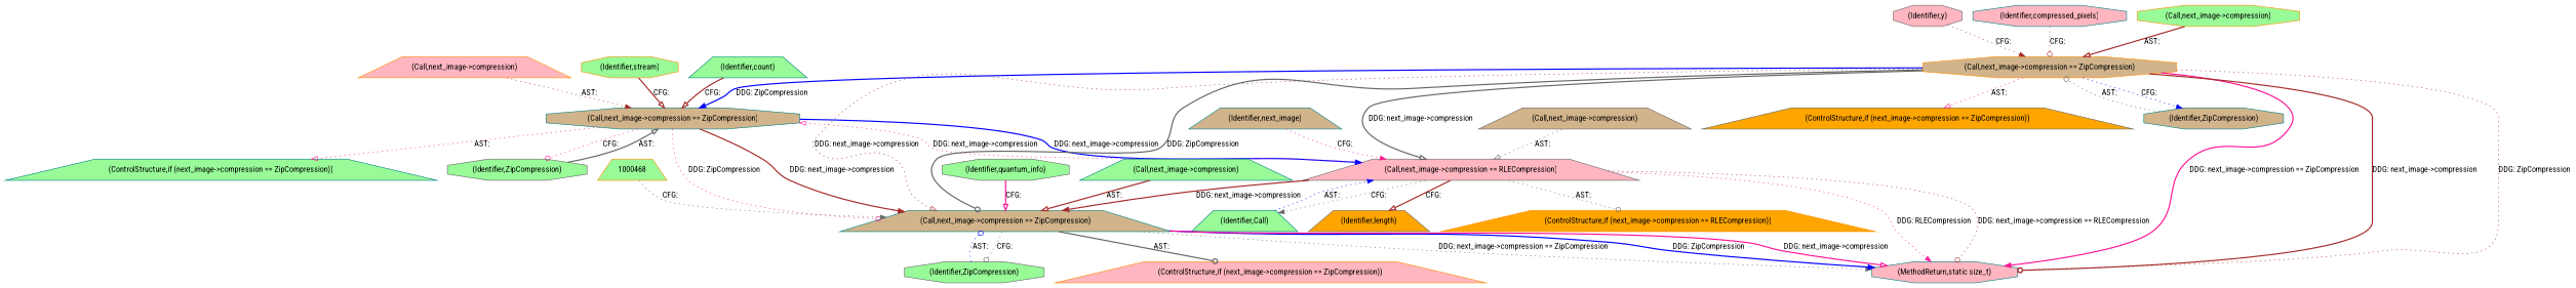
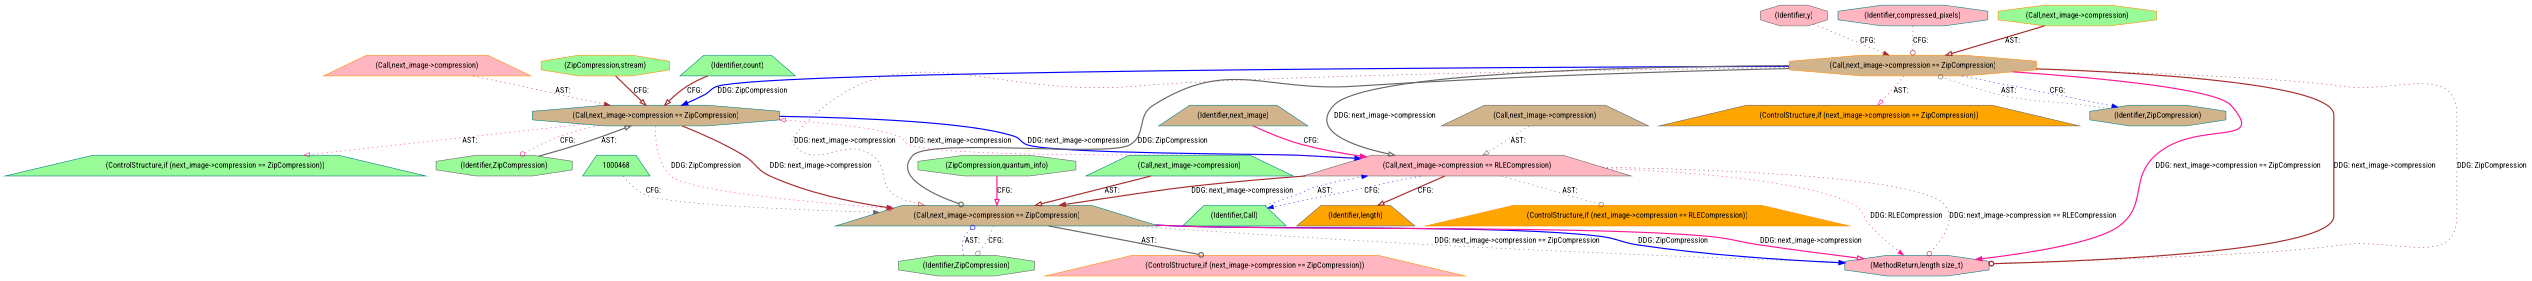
  digraph {
    fontname="Roboto Condensed"
    node [color=teal fillcolor=palegreen fontname="Roboto Condensed" shape=trapezium style=filled]
    edge [arrowhead=normal color=brown fontname="Roboto Condensed" style=dotted]
    n1 [fillcolor=tan label="(Call,next_image->compression == ZipCompression)" shape=octagon]
    n2 [color=gray40 fillcolor=lightpink label="(Call,next_image->compression == RLECompression)"]
    n3 [fillcolor=tan label="(Call,next_image->compression == ZipCompression)"]
    n4 [label="(ControlStructure,if (next_image->compression == ZipCompression))"]
    n5 [color=gray40 label="(Identifier,ZipCompression)" shape=octagon]
    n6 [color=darkorange fillcolor=orange label="(ControlStructure,if (next_image->compression == RLECompression))"]
    n7 [label="(Identifier,Call)"]
-   n8 [fillcolor=lightpink label="(MethodReturn,static size_t)" shape=octagon]
+   n8 [fillcolor=lightpink label="(MethodReturn,length size_t)" shape=octagon]
    n9 [color=gray40 fillcolor=orange label="(Identifier,length)"]
    n10 [color=gray40 label="(Identifier,ZipCompression)" shape=octagon]
    n11 [color=darkorange fillcolor=lightpink label="(ControlStructure,if (next_image->compression == ZipCompression))"]
    n12 [color=darkorange fillcolor=tan label="(Call,next_image->compression == ZipCompression)" shape=octagon]
    n13 [fillcolor=tan label="(Identifier,ZipCompression)" shape=octagon]
    n14 [color=gray40 fillcolor=orange label="(ControlStructure,if (next_image->compression == ZipCompression))"]
-   n15 [color=gray40 label="(Identifier,quantum_info)" shape=octagon]
+   n15 [color=gray40 label="(ZipCompression,quantum_info)" shape=octagon]
    n16 [fillcolor=tan label="(Identifier,next_image)"]
    n17 [color=gray40 fillcolor=tan label="(Call,next_image->compression)"]
    n18 [color=darkorange fillcolor=lightpink label="(Call,next_image->compression)"]
    n19 [color=gray40 fillcolor=lightpink label="(Identifier,y)" shape=octagon]
    n20 [fillcolor=lightpink label="(Identifier,compressed_pixels)" shape=octagon]
-   n21 [color=darkorange label="(Identifier,stream)" shape=octagon]
+   n21 [color=darkorange label="(ZipCompression,stream)" shape=octagon]
    n22 [label="(Call,next_image->compression)"]
    n23 [label="(Identifier,count)"]
    n24 [color=darkorange label="(Call,next_image->compression)" shape=octagon]
-   1000468 [color=darkorange]
+   1000468
    n1 -> n2 [color=blue label="DDG: next_image->compression" style=bold]
    n1 -> n3 [label="DDG: next_image->compression" style=bold]
    n1 -> n3 [arrowhead=odot color=deeppink label="DDG: ZipCompression"]
    n1 -> n4 [arrowhead=onormal color=deeppink label="AST: "]
    n1 -> n5 [arrowhead=odot color=deeppink label="CFG: "]
    n2 -> n1 [arrowhead=onormal color=deeppink label="DDG: next_image->compression"]
    n2 -> n3 [label="DDG: next_image->compression" style=bold]
    n2 -> n6 [arrowhead=odot color=gray40 label="AST: "]
-   n2 -> n7 [color=gray40 label="CFG: "]
+   n2 -> n7 [color=blue label="CFG: "]
    n2 -> n8 [arrowhead=odot label="DDG: next_image->compression == RLECompression"]
    n2 -> n8 [color=deeppink label="DDG: RLECompression"]
    n2 -> n9 [arrowhead=onormal label="CFG: " style=bold]
    n3 -> n8 [color=gray40 label="DDG: next_image->compression == ZipCompression"]
    n3 -> n8 [color=blue label="DDG: ZipCompression" style=bold]
    n3 -> n8 [arrowhead=onormal color=deeppink label="DDG: next_image->compression" style=bold]
    n3 -> n10 [arrowhead=odot color=gray40 label="CFG: "]
    n3 -> n11 [arrowhead=odot color=gray40 label="AST: " style=bold]
    n5 -> n1 [arrowhead=onormal color=gray40 label="AST: " style=bold]
    n7 -> n2 [color=blue label="AST: "]
    n10 -> n3 [arrowhead=odot color=blue label="AST: "]
    n12 -> n1 [color=blue label="DDG: ZipCompression" style=bold]
    n12 -> n2 [arrowhead=onormal color=gray40 label="DDG: next_image->compression" style=bold]
    n12 -> n3 [arrowhead=onormal label="DDG: next_image->compression"]
    n12 -> n3 [arrowhead=odot color=gray40 label="DDG: ZipCompression" style=bold]
    n12 -> n8 [arrowhead=odot label="DDG: ZipCompression"]
    n12 -> n8 [color=deeppink label="DDG: next_image->compression == ZipCompression" style=bold]
    n12 -> n8 [arrowhead=odot label="DDG: next_image->compression" style=bold]
    n12 -> n13 [color=blue label="CFG: "]
    n12 -> n14 [arrowhead=onormal color=deeppink label="AST: "]
    n13 -> n12 [arrowhead=odot color=gray40 label="AST: "]
    n15 -> n3 [arrowhead=onormal color=deeppink label="CFG: " style=bold]
-   n16 -> n2 [color=deeppink label="CFG: "]
+   n16 -> n2 [color=deeppink label="CFG: " style=bold]
    n17 -> n2 [arrowhead=onormal color=gray40 label="AST: "]
    n18 -> n1 [label="AST: "]
    n19 -> n12 [label="CFG: "]
    n20 -> n12 [arrowhead=odot label="CFG: "]
    n21 -> n1 [arrowhead=onormal label="CFG: " style=bold]
    n22 -> n3 [arrowhead=onormal label="AST: " style=bold]
    n23 -> n1 [arrowhead=onormal label="CFG: " style=bold]
    n24 -> n12 [arrowhead=onormal label="AST: " style=bold]
    1000468 -> n3 [color=gray40 label="CFG: "]
  }
